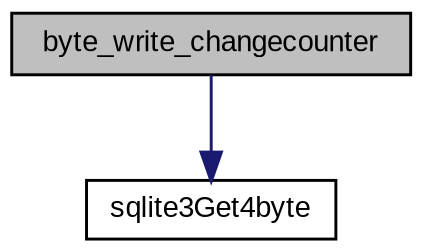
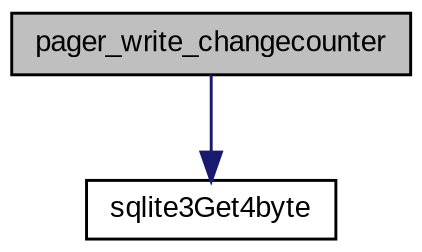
  digraph {
    rankdir=TB
    fontname="Liberation Sans"
    node [color=black fontname="Liberation Sans" fontsize=10 shape=record style=filled]
-   n1 [fillcolor=grey75 fontcolor=black height=0.2 label=byte_write_changecounter width=0.4]
+   n1 [fillcolor=grey75 fontcolor=black height=0.2 label=pager_write_changecounter width=0.4]
    n2 [fillcolor=white height=0.2 label=sqlite3Get4byte width=0.4]
    n1 -> n2 [color=midnightblue fontname="Liberation Sans" fontsize=10 labelfontname=FreeSans labelfontsize=10 style=solid]
  }
